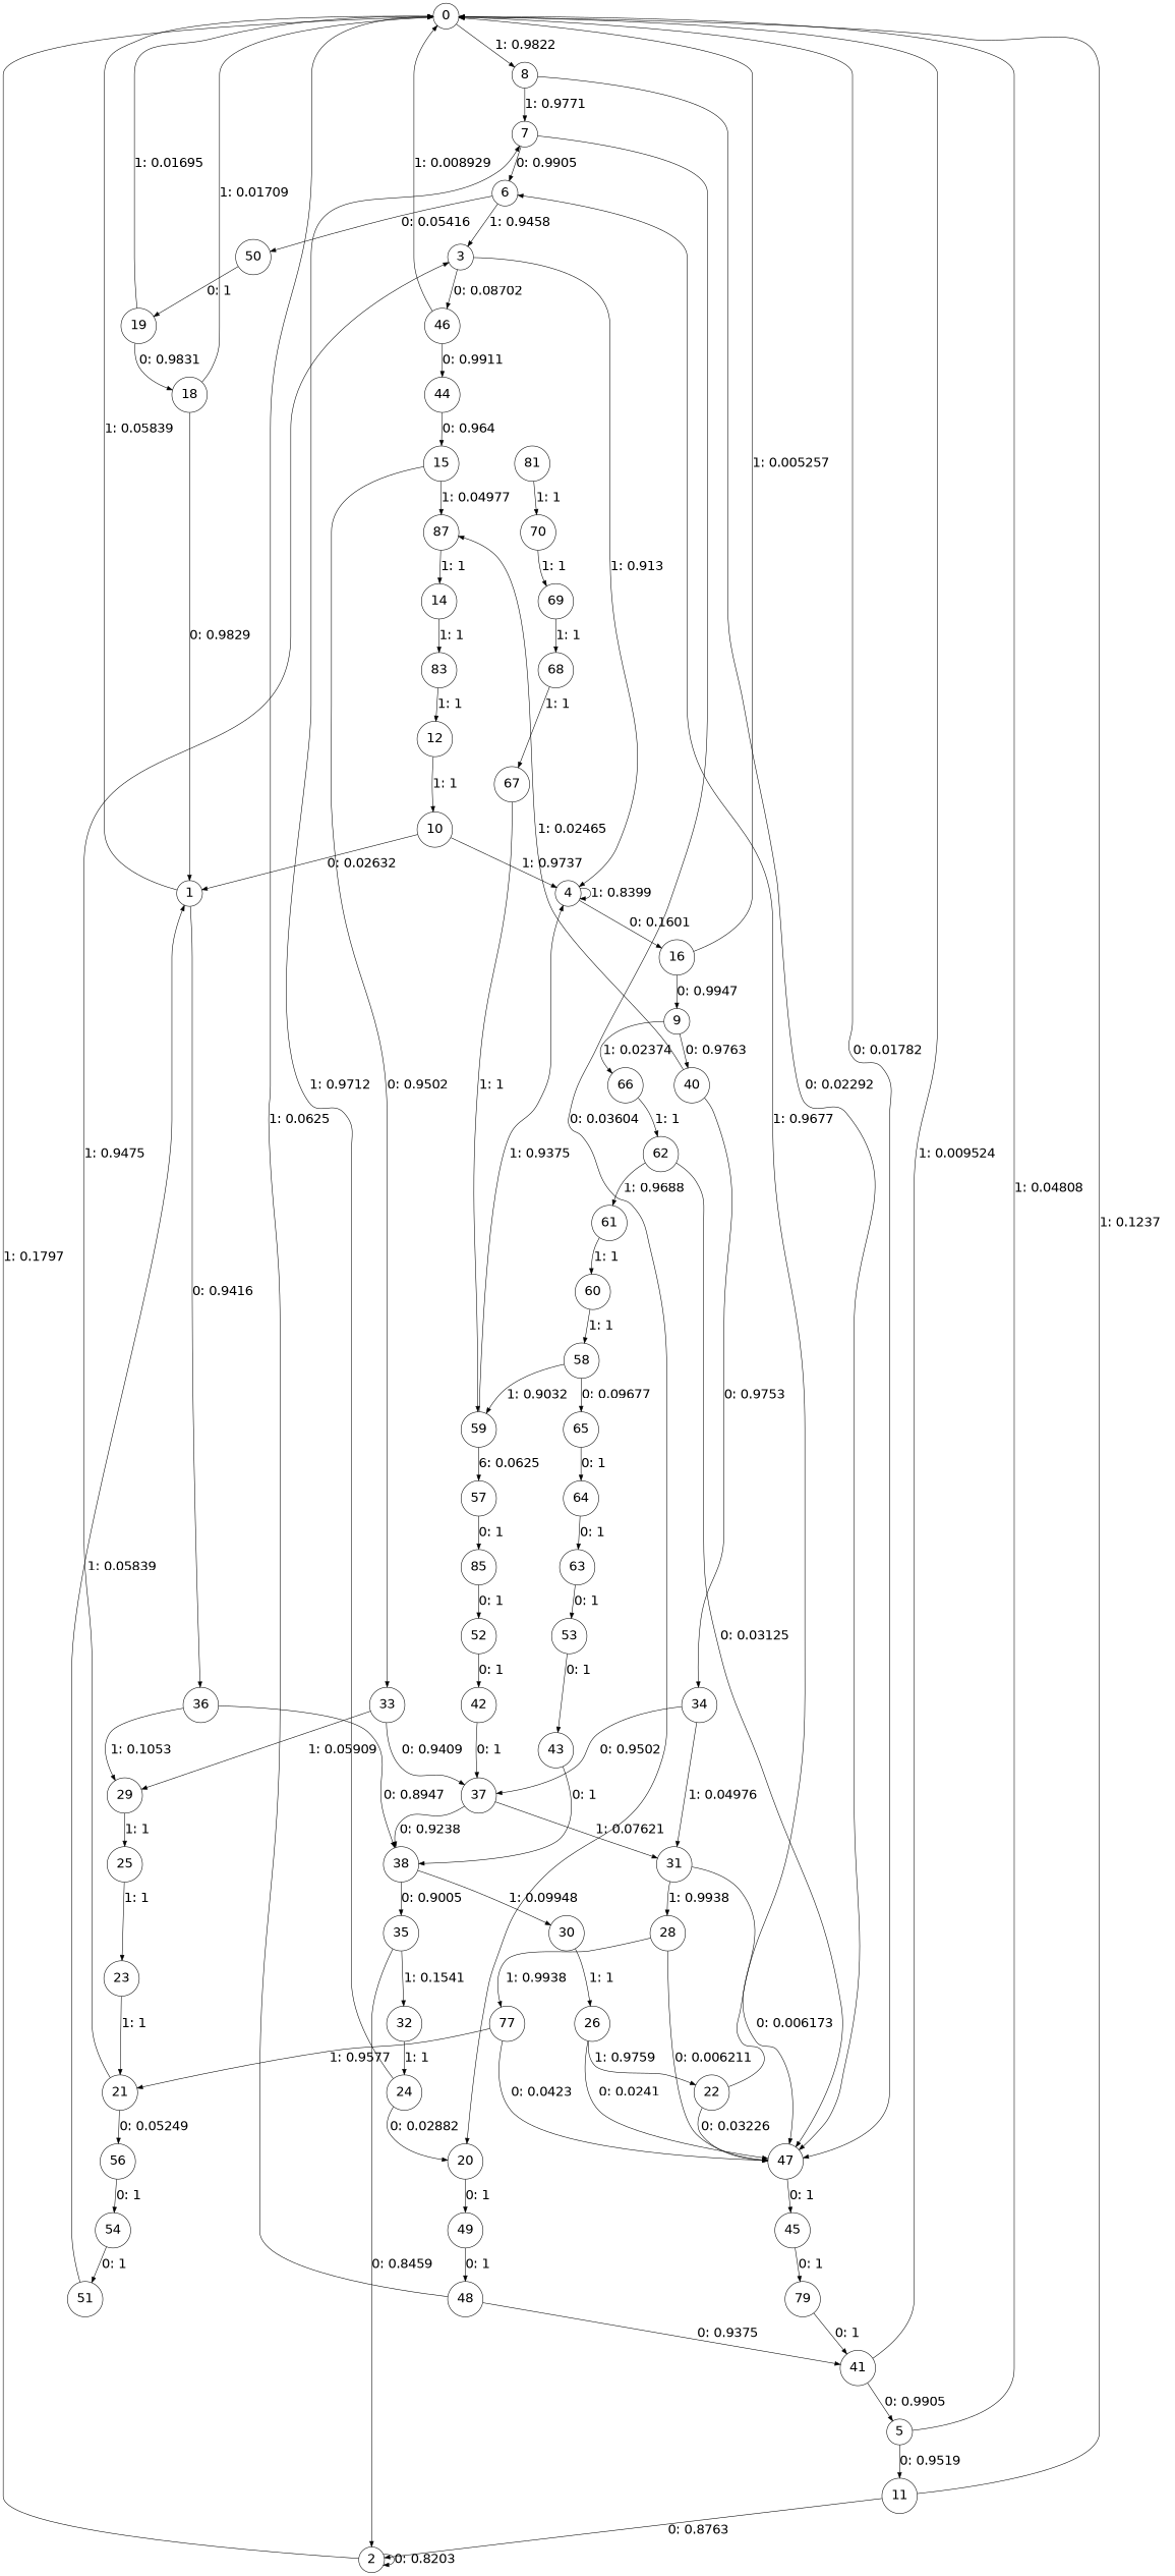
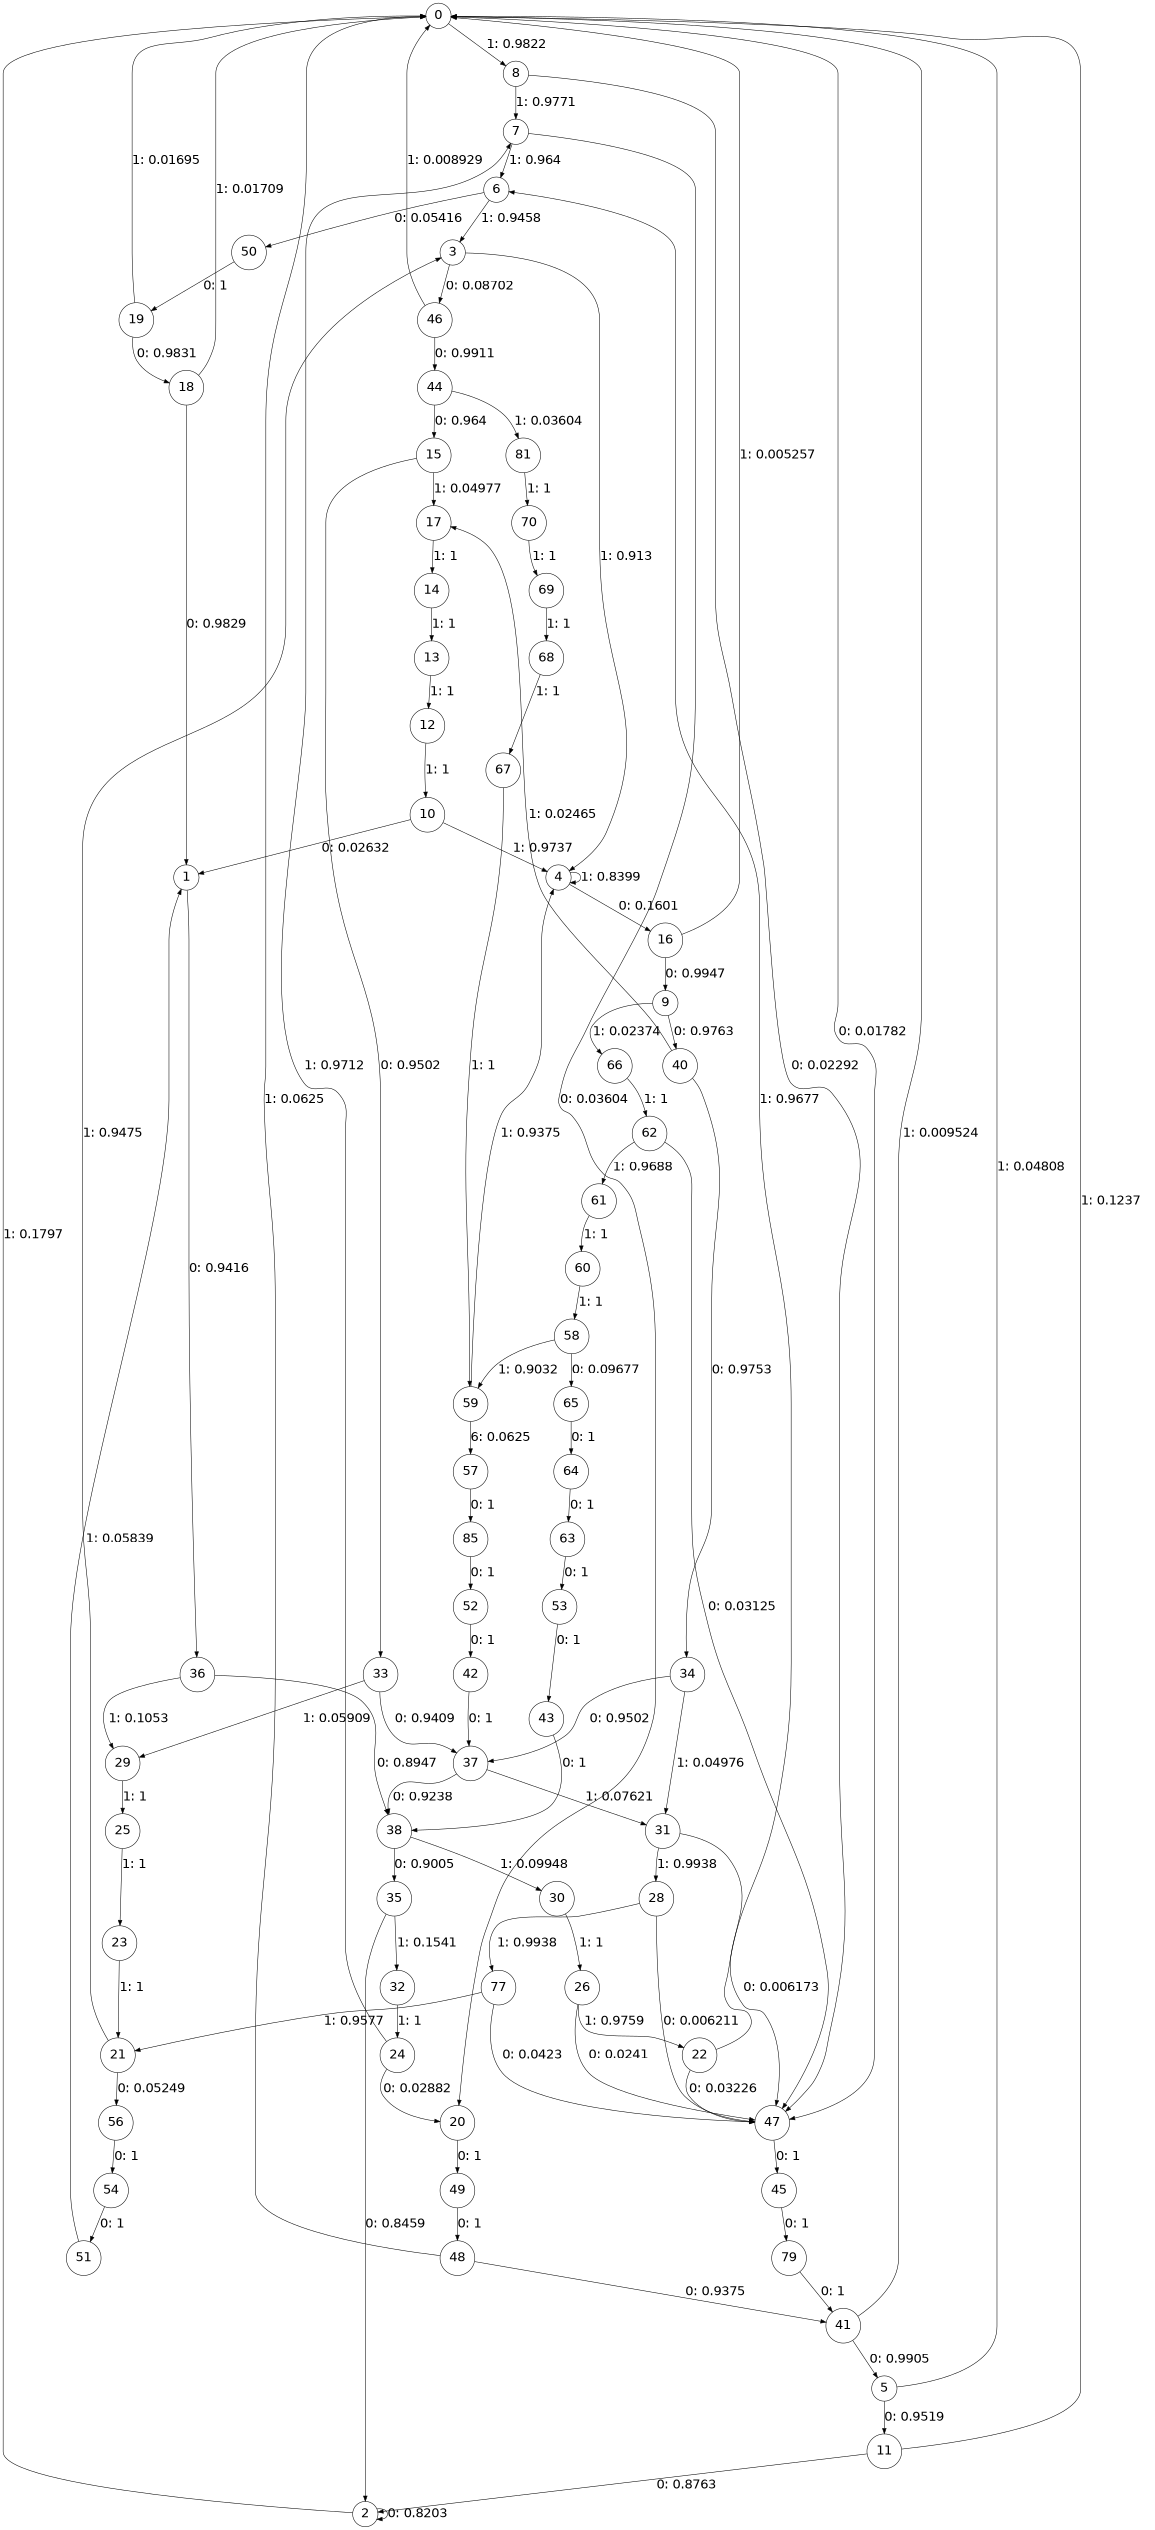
  digraph {
    fontname="DejaVu Sans"
    node [fontname="DejaVu Sans" fontsize=24 shape=circle]
    edge [fontname="DejaVu Sans" fontsize=24]
    0
    47
    8
    45
    7
    n6 [label=79]
    6
    20
    1
    36
    29
    38
    25
    30
    35
    2
    3
    46
    4
    44
    16
    15
    n23 [label=81]
    9
    40
    66
    5
    11
    50
    19
    18
    49
    48
-   17 [label=87]
+   17
    34
    62
    14
    37
    31
    61
    10
    12
-   13 [label=83]
+   13
    33
    41
    21
    56
    54
    51
    22
    23
    24
    26
    n54 [label=77]
    28
    32
    42
    43
    70
    69
    52
    53
    n63 [label=85]
    57
    58
    65
    59
    64
    63
    60
    67
    68
    0 -> 47 [label="0: 0.01782  "]
    0 -> 8 [label="1: 0.9822   "]
    47 -> 45 [label="0: 1        "]
    8 -> 47 [label="0: 0.02292  "]
    8 -> 7 [label="1: 0.9771   "]
    45 -> n6 [label="0: 1        "]
-   7 -> 6 [label="0: 0.9905   "]
+   7 -> 6 [label="1: 0.964    "]
    7 -> 20 [label="0: 0.03604  "]
    n6 -> 41 [label="0: 1        "]
    6 -> 3 [label="1: 0.9458   "]
    6 -> 50 [label="0: 0.05416  "]
    20 -> 49 [label="0: 1        "]
-   1 -> 0 [label="1: 0.05839  "]
    1 -> 36 [label="0: 0.9416   "]
    36 -> 29 [label="1: 0.1053   "]
    36 -> 38 [label="0: 0.8947   "]
    29 -> 25 [label="1: 1        "]
    38 -> 30 [label="1: 0.09948  "]
    38 -> 35 [label="0: 0.9005   "]
    25 -> 23 [label="1: 1        "]
    30 -> 26 [label="1: 1        "]
    35 -> 2 [label="0: 0.8459   "]
    35 -> 32 [label="1: 0.1541   "]
    2 -> 0 [label="1: 0.1797   "]
    2 -> 2 [label="0: 0.8203   "]
    3 -> 46 [label="0: 0.08702  "]
    3 -> 4 [label="1: 0.913    "]
    46 -> 0 [label="1: 0.008929  "]
    46 -> 44 [label="0: 0.9911   "]
    4 -> 4 [label="1: 0.8399   "]
    4 -> 16 [label="0: 0.1601   "]
    44 -> 15 [label="0: 0.964    "]
+   44 -> n23 [label="1: 0.03604  "]
    16 -> 0 [label="1: 0.005257  "]
    16 -> 9 [label="0: 0.9947   "]
    15 -> 17 [label="1: 0.04977  "]
    15 -> 33 [label="0: 0.9502   "]
    n23 -> 70 [label="1: 1        "]
    9 -> 40 [label="0: 0.9763   "]
    9 -> 66 [label="1: 0.02374  "]
    40 -> 17 [label="1: 0.02465  "]
    40 -> 34 [label="0: 0.9753   "]
    66 -> 62 [label="1: 1        "]
    5 -> 0 [label="1: 0.04808  "]
    5 -> 11 [label="0: 0.9519   "]
    11 -> 0 [label="1: 0.1237   "]
    11 -> 2 [label="0: 0.8763   "]
    50 -> 19 [label="0: 1        "]
    19 -> 0 [label="1: 0.01695  "]
    19 -> 18 [label="0: 0.9831   "]
    18 -> 0 [label="1: 0.01709  "]
    18 -> 1 [label="0: 0.9829   "]
    49 -> 48 [label="0: 1        "]
    48 -> 0 [label="1: 0.0625   "]
    48 -> 41 [label="0: 0.9375   "]
    17 -> 14 [label="1: 1        "]
    34 -> 37 [label="0: 0.9502   "]
    34 -> 31 [label="1: 0.04976  "]
    62 -> 47 [label="0: 0.03125  "]
    62 -> 61 [label="1: 0.9688   "]
    14 -> 13 [label="1: 1        "]
    37 -> 38 [label="0: 0.9238   "]
    37 -> 31 [label="1: 0.07621  "]
    31 -> 47 [label="0: 0.006173  "]
    31 -> 28 [label="1: 0.9938   "]
    61 -> 60 [label="1: 1        "]
    10 -> 1 [label="0: 0.02632  "]
    10 -> 4 [label="1: 0.9737   "]
    12 -> 10 [label="1: 1        "]
    13 -> 12 [label="1: 1        "]
    33 -> 29 [label="1: 0.05909  "]
    33 -> 37 [label="0: 0.9409   "]
    41 -> 0 [label="1: 0.009524  "]
    41 -> 5 [label="0: 0.9905   "]
    21 -> 3 [label="1: 0.9475   "]
    21 -> 56 [label="0: 0.05249  "]
    56 -> 54 [label="0: 1        "]
    54 -> 51 [label="0: 1        "]
    51 -> 1 [label="1: 0.05839  "]
    22 -> 47 [label="0: 0.03226  "]
    22 -> 6 [label="1: 0.9677   "]
    23 -> 21 [label="1: 1        "]
    24 -> 7 [label="1: 0.9712   "]
    24 -> 20 [label="0: 0.02882  "]
    26 -> 47 [label="0: 0.0241   "]
    26 -> 22 [label="1: 0.9759   "]
    n54 -> 47 [label="0: 0.0423   "]
    n54 -> 21 [label="1: 0.9577   "]
    28 -> 47 [label="0: 0.006211  "]
    28 -> n54 [label="1: 0.9938   "]
    32 -> 24 [label="1: 1        "]
    42 -> 37 [label="0: 1        "]
    43 -> 38 [label="0: 1        "]
    70 -> 69 [label="1: 1        "]
    69 -> 68 [label="1: 1        "]
    52 -> 42 [label="0: 1        "]
    53 -> 43 [label="0: 1        "]
    n63 -> 52 [label="0: 1        "]
    57 -> n63 [label="0: 1        "]
    58 -> 65 [label="0: 0.09677  "]
    58 -> 59 [label="1: 0.9032   "]
    65 -> 64 [label="0: 1        "]
    59 -> 4 [label="1: 0.9375   "]
    59 -> 57 [label="6: 0.0625   "]
    64 -> 63 [label="0: 1        "]
    63 -> 53 [label="0: 1        "]
    60 -> 58 [label="1: 1        "]
    67 -> 59 [label="1: 1        "]
    68 -> 67 [label="1: 1        "]
  }
